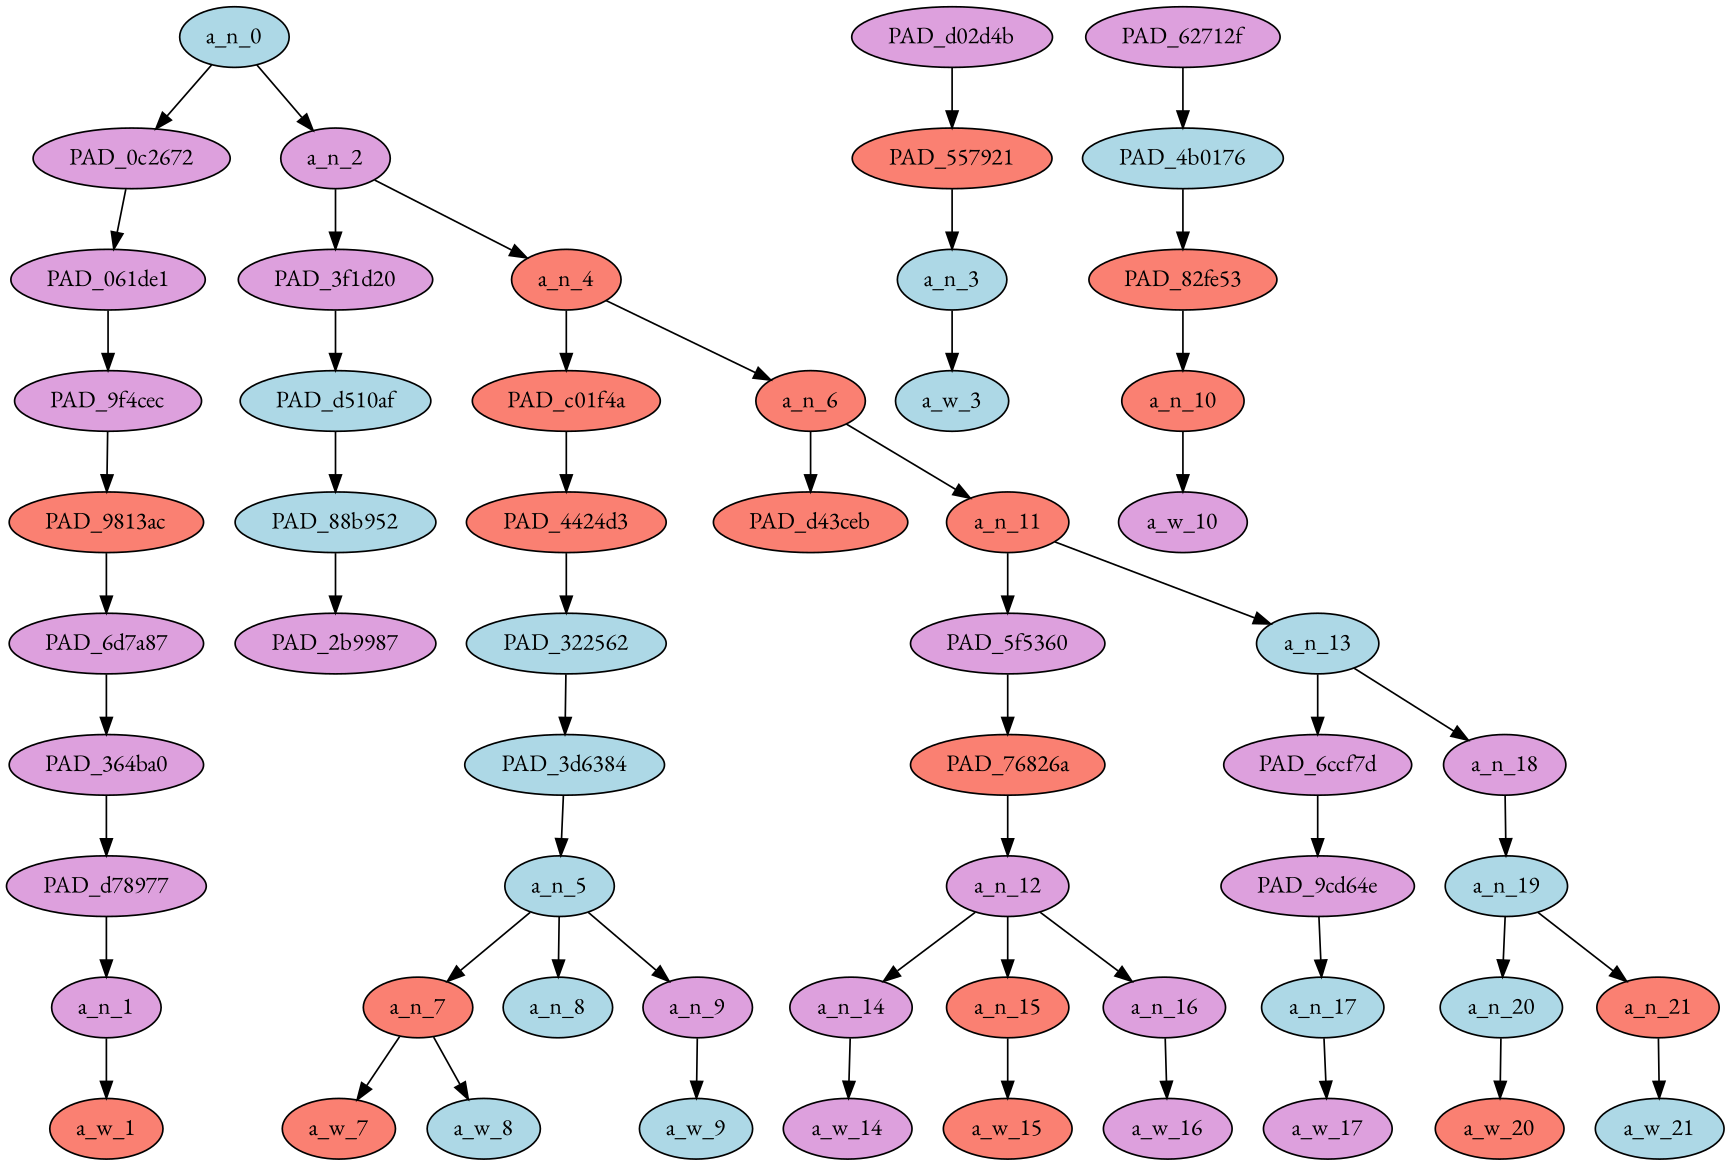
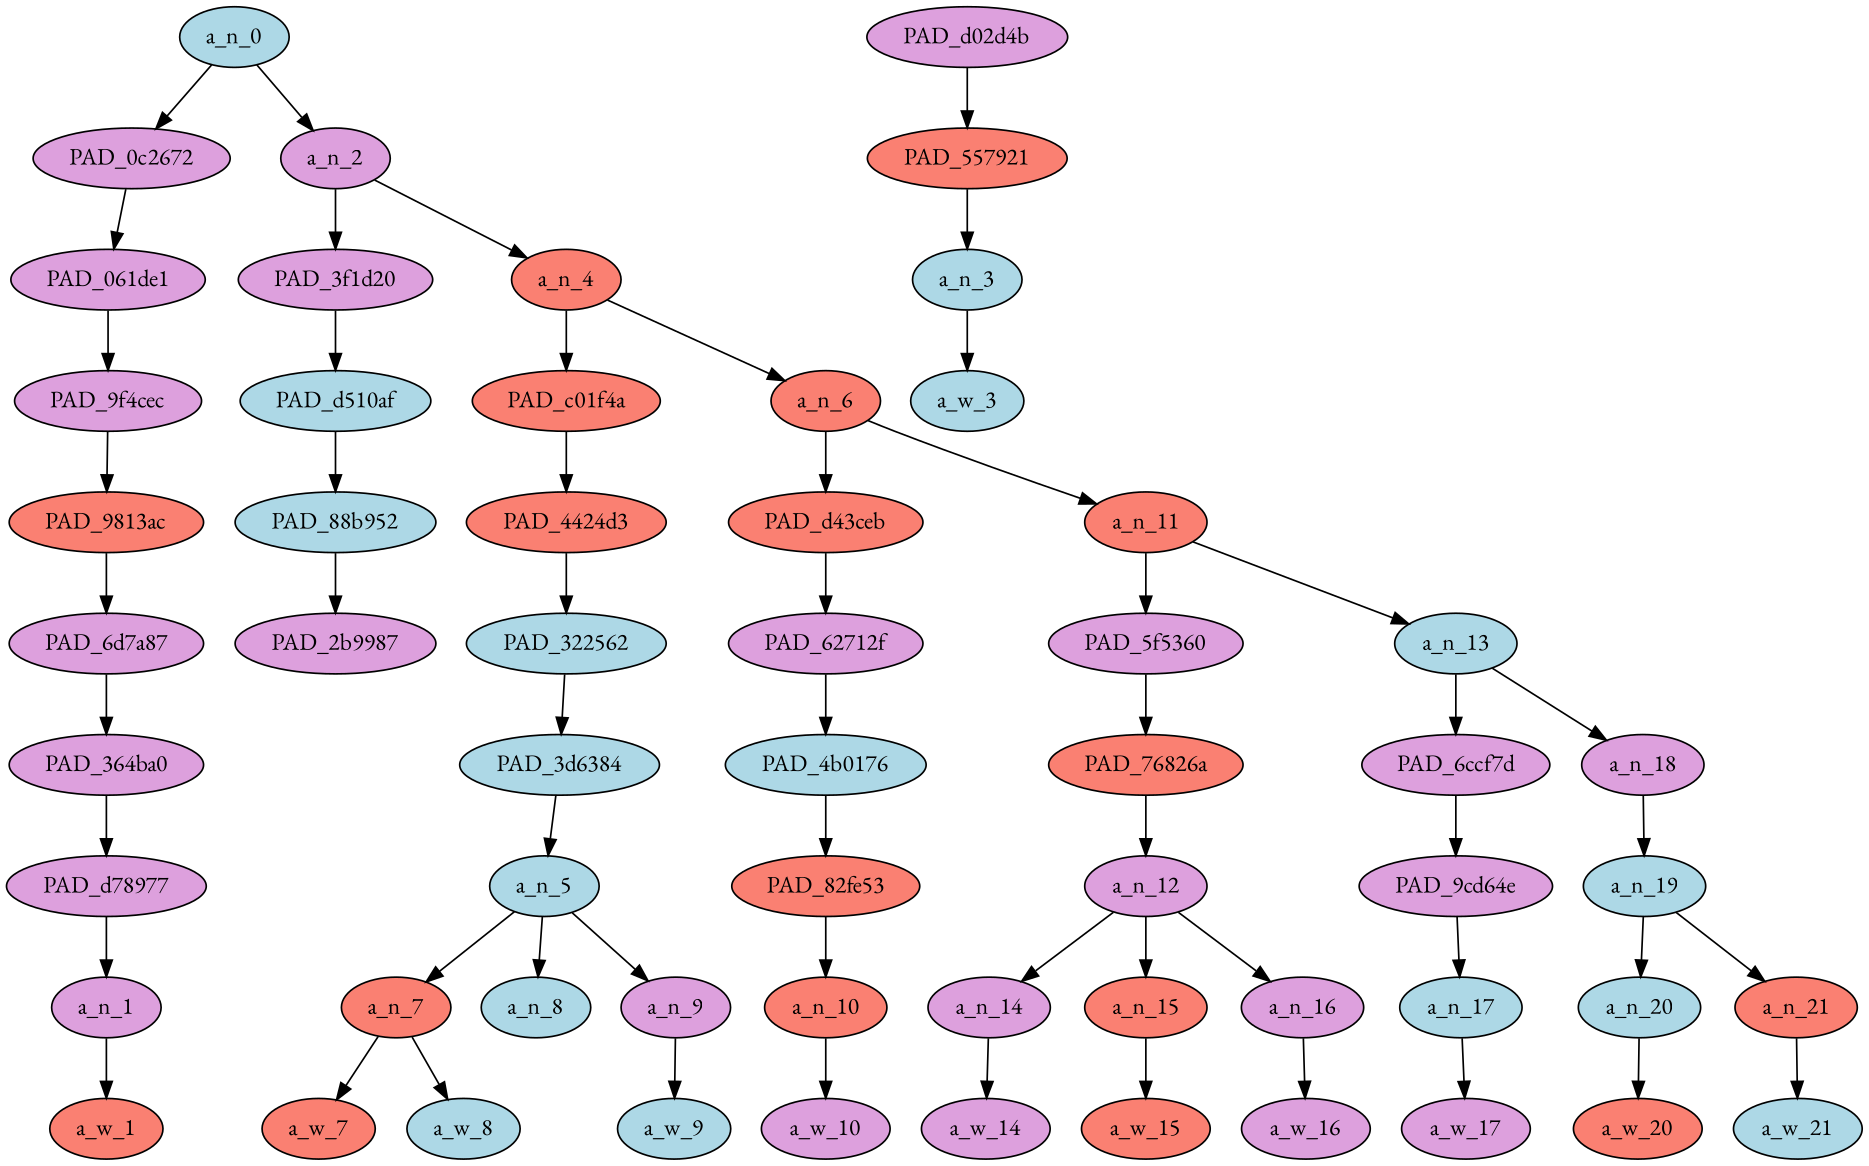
  strict digraph {
    fontname="EB Garamond"
    node [div_dir=-1 fillcolor=plum fontname="EB Garamond" index=0 level=1 style=filled text_span="[0]" value=0.05927600]
    edge [fontname="EB Garamond"]
    a_n_0 [fillcolor=lightblue level=9 text_span="[0, 1, 2, 3, 4, 5, 6, 7, 8, 9, 10, 11]" value=0.99999999]
    PAD_0c2672 [level=8]
    a_n_2 [index=1 level=8 text_span="[1, 2, 3, 4, 5, 6, 7, 8, 9, 10, 11]" value=0.94063894]
    PAD_061de1 [level=7]
    PAD_3f1d20 [div_dir=1 index=1 level=7 text_span="[1]" value=0.07328323]
    a_n_4 [fillcolor=salmon index=2 level=7 text_span="[2, 3, 4, 5, 6, 7, 8, 9, 10, 11]" value=0.86732779]
    PAD_9f4cec [level=6]
    PAD_d510af [div_dir=1 fillcolor=lightblue index=1 level=6 text_span="[1]" value=0.07328323]
    PAD_c01f4a [fillcolor=salmon index=2 level=6 text_span="[2, 3, 4]" value=0.45260750]
    a_n_6 [fillcolor=salmon index=3 level=6 text_span="[5, 6, 7, 8, 9, 10, 11]" value=0.41447811]
    PAD_9813ac [fillcolor=salmon level=5]
    PAD_6d7a87 [level=4]
    PAD_364ba0 [level=3]
    PAD_d78977 [level=2]
    a_n_1
    a_w_1 [div_dir=0 fillcolor=salmon level=0 value=it]
    PAD_88b952 [div_dir=1 fillcolor=lightblue index=1 level=5 text_span="[1]" value=0.07328323]
    PAD_4424d3 [fillcolor=salmon index=2 level=5 text_span="[2, 3, 4]" value=0.45260750]
    PAD_d43ceb [div_dir=1 fillcolor=salmon index=3 level=5 text_span="[5]" value=0.04659265]
    a_n_11 [fillcolor=salmon index=4 level=5 text_span="[6, 7, 8, 9, 10, 11]" value=0.36761357]
    PAD_2b9987 [div_dir=1 index=1 level=4 text_span="[1]" value=0.07328323]
    PAD_d02d4b [div_dir=1 index=1 level=3 text_span="[1]" value=0.07328323]
    PAD_557921 [div_dir=1 fillcolor=salmon index=1 level=2 text_span="[1]" value=0.07328323]
    a_n_3 [div_dir=1 fillcolor=lightblue index=1 text_span="[1]" value=0.07328323]
    a_w_3 [div_dir=0 fillcolor=lightblue index=1 level=0 text_span="[1]" value=called]
    PAD_322562 [fillcolor=lightblue index=2 level=4 text_span="[2, 3, 4]" value=0.45260750]
    PAD_62712f [div_dir=1 index=3 level=4 text_span="[5]" value=0.04659265]
    PAD_5f5360 [index=4 level=4 text_span="[6, 7, 8]" value=0.13980640]
    a_n_13 [fillcolor=lightblue index=5 level=4 text_span="[9, 10, 11]" value=0.22750597]
    PAD_3d6384 [fillcolor=lightblue index=2 level=3 text_span="[2, 3, 4]" value=0.45260750]
    a_n_5 [fillcolor=lightblue index=2 level=2 text_span="[2, 3, 4]" value=0.45260750]
    a_n_7 [div_dir=1 fillcolor=salmon index=2 text_span="[2]" value=0.23042839]
    a_n_8 [fillcolor=lightblue index=3 text_span="[3]" value=0.11673260]
    a_n_9 [div_dir=1 index=4 text_span="[4]" value=0.10539185]
    a_w_7 [div_dir=0 fillcolor=salmon index=2 level=0 text_span="[2]" value=hijrah]
    a_w_8 [div_dir=0 fillcolor=lightblue index=3 level=0 text_span="[3]" value=islamic]
    a_w_9 [div_dir=0 fillcolor=lightblue index=4 level=0 text_span="[4]" value=migration]
    PAD_4b0176 [div_dir=1 fillcolor=lightblue index=3 level=3 text_span="[5]" value=0.04659265]
    PAD_76826a [fillcolor=salmon index=4 level=3 text_span="[6, 7, 8]" value=0.13980640]
    PAD_6ccf7d [div_dir=1 index=5 level=3 text_span="[9]" value=0.03889664]
    a_n_18 [index=6 level=3 text_span="[10, 11]" value=0.18834455]
    PAD_82fe53 [div_dir=1 fillcolor=salmon index=3 level=2 text_span="[5]" value=0.04659265]
    a_n_10 [div_dir=1 fillcolor=salmon index=5 text_span="[5]" value=0.04659265]
    a_w_10 [div_dir=0 index=5 level=0 text_span="[5]" value=for]
    a_n_12 [index=4 level=2 text_span="[6, 7, 8]" value=0.13980640]
    PAD_9cd64e [div_dir=1 index=5 level=2 text_span="[9]" value=0.03889664]
    a_n_19 [fillcolor=lightblue index=6 level=2 text_span="[10, 11]" value=0.18797235]
    a_n_14 [index=6 text_span="[6]" value=0.03705505]
    a_n_15 [div_dir=1 fillcolor=salmon index=7 text_span="[7]" value=0.04664935]
    a_n_16 [index=8 text_span="[8]" value=0.05593844]
    a_w_14 [div_dir=0 index=6 level=0 text_span="[6]" value=the]
    a_w_15 [div_dir=0 fillcolor=salmon index=7 level=0 text_span="[7]" value=sole]
    a_w_16 [div_dir=0 index=8 level=0 text_span="[8]" value=purpose]
    a_n_17 [div_dir=1 fillcolor=lightblue index=9 text_span="[9]" value=0.03889664]
    a_n_20 [div_dir=1 fillcolor=lightblue index=10 text_span="[10]" value=0.07880068]
    a_n_21 [fillcolor=salmon index=11 text_span="[11]" value=0.10879948]
    a_w_17 [div_dir=0 index=9 level=0 text_span="[9]" value=of]
    a_w_20 [div_dir=0 fillcolor=salmon index=10 level=0 text_span="[10]" value=spreading]
    a_w_21 [div_dir=0 fillcolor=lightblue index=11 level=0 text_span="[11]" value=islam]
    a_n_0 -> PAD_0c2672
    a_n_0 -> a_n_2
    PAD_0c2672 -> PAD_061de1
    a_n_2 -> PAD_3f1d20
    a_n_2 -> a_n_4
    PAD_061de1 -> PAD_9f4cec
    PAD_3f1d20 -> PAD_d510af
    a_n_4 -> PAD_c01f4a
    a_n_4 -> a_n_6
    PAD_9f4cec -> PAD_9813ac
    PAD_d510af -> PAD_88b952
    PAD_c01f4a -> PAD_4424d3
    a_n_6 -> PAD_d43ceb
    a_n_6 -> a_n_11
    PAD_9813ac -> PAD_6d7a87
    PAD_6d7a87 -> PAD_364ba0
    PAD_364ba0 -> PAD_d78977
    PAD_d78977 -> a_n_1
    a_n_1 -> a_w_1
    PAD_88b952 -> PAD_2b9987
    PAD_4424d3 -> PAD_322562
+   PAD_d43ceb -> PAD_62712f
    a_n_11 -> PAD_5f5360
    a_n_11 -> a_n_13
    PAD_d02d4b -> PAD_557921
    PAD_557921 -> a_n_3
    a_n_3 -> a_w_3
    PAD_322562 -> PAD_3d6384
    PAD_62712f -> PAD_4b0176
    PAD_5f5360 -> PAD_76826a
    a_n_13 -> PAD_6ccf7d
    a_n_13 -> a_n_18
    PAD_3d6384 -> a_n_5
    a_n_5 -> a_n_7
    a_n_5 -> a_n_8
    a_n_5 -> a_n_9
    a_n_7 -> a_w_7
    a_n_7 -> a_w_8
    a_n_9 -> a_w_9
    PAD_4b0176 -> PAD_82fe53
    PAD_76826a -> a_n_12
    PAD_6ccf7d -> PAD_9cd64e
    a_n_18 -> a_n_19
    PAD_82fe53 -> a_n_10
    a_n_10 -> a_w_10
    a_n_12 -> a_n_14
    a_n_12 -> a_n_15
    a_n_12 -> a_n_16
    PAD_9cd64e -> a_n_17
    a_n_19 -> a_n_20
    a_n_19 -> a_n_21
    a_n_14 -> a_w_14
    a_n_15 -> a_w_15
    a_n_16 -> a_w_16
    a_n_17 -> a_w_17
    a_n_20 -> a_w_20
    a_n_21 -> a_w_21
  }
